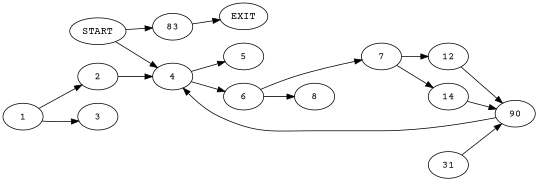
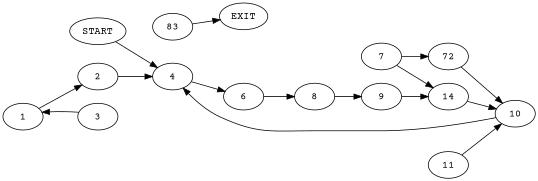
  digraph {
    fontname="Courier Prime"
    rankdir=LR
    node [fontname="Courier Prime"]
    edge [fontname="Courier Prime"]
    n1 [label=START]
    n2 [label=83]
    4
    1
    2
    3
    n7 [label=EXIT]
-   5
    6
    7
    8
-   12
+   12 [label=72]
    14
-   11 [label=31]
-   10 [label=90]
-   n1 -> n2
+   9
+   11
+   10
    n1 -> 4
    n2 -> n7
-   4 -> 5
    4 -> 6
    1 -> 2
-   1 -> 3
+   3 -> 1
    2 -> 4
-   6 -> 7
    6 -> 8
    7 -> 12
    7 -> 14
+   8 -> 9
    12 -> 10
    14 -> 10
+   9 -> 14
    11 -> 10
    10 -> 4
  }
